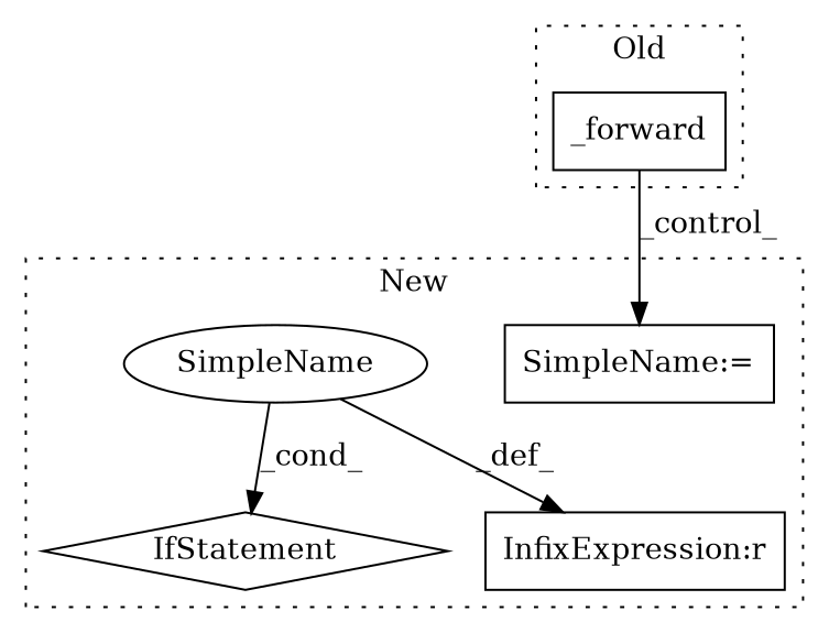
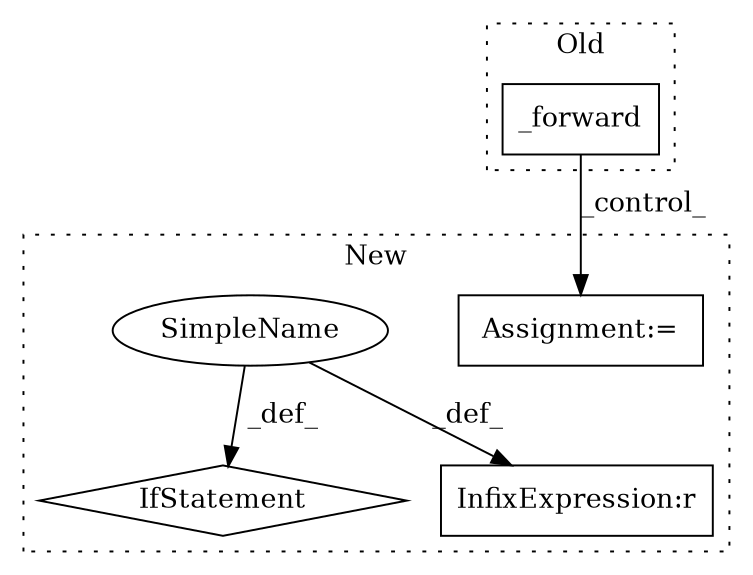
  digraph {
    node [shape=box]
    n1 [a=25 l="4,2" label=IfStatement s="31172,31197" shape=diamond]
    n2 [a=27 l=3 label="InfixExpression:r" s=31185]
-   n3 [a=7 l=1 label="SimpleName:=" s=31212]
+   n3 [a=7 l=1 label="Assignment:=" s=31212]
    n4 [a=42 label=SimpleName shape=ellipse]
    n5 [a=32 l="9,1" label=_forward s="28351,28366"]
    subgraph cluster_1 {
      label=New
      style=dotted
      n1
      n2
      n3
      n4
    }
    subgraph cluster_2 {
      label=Old
      style=dotted
      n5
    }
-   n4 -> n1 [label=_cond_]
+   n4 -> n1 [label=_def_]
    n4 -> n2 [label=_def_]
    n5 -> n3 [label=_control_]
  }
